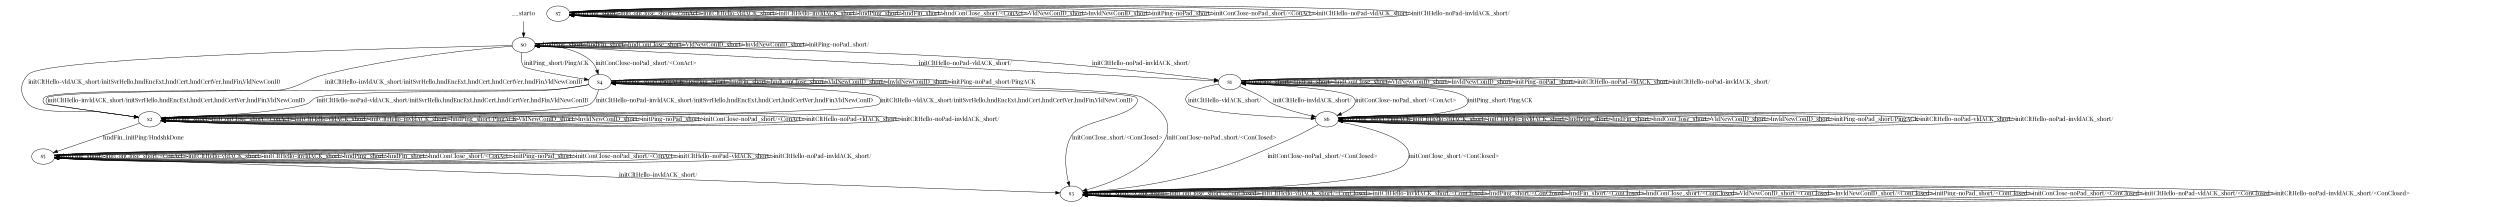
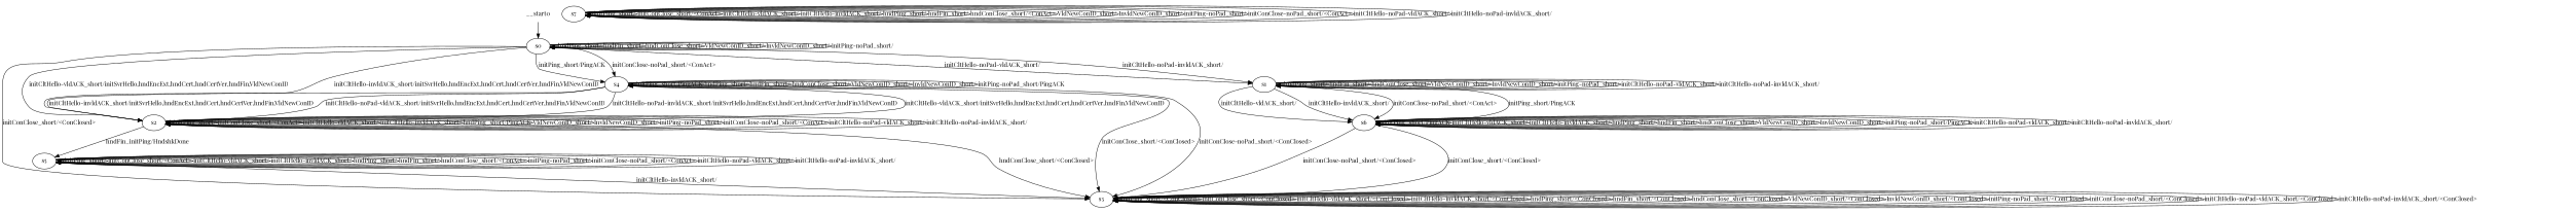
  digraph {
    fontname="Playfair Display"
    node [fontname="Playfair Display"]
    edge [fontname="Playfair Display"]
    n1 [label=s0]
    n2 [label=s1]
    n3 [label=s2]
    n4 [label=s3]
    n5 [label=s4]
    n6 [label=s6]
    n7 [label=s5]
    n8 [label=s7]
    __start0 [shape=none]
    n1 -> n1 [label="hndPing_short/ "]
    n1 -> n1 [label="hndFin_short/ "]
    n1 -> n1 [label="hndConClose_short/ "]
    n1 -> n1 [label="VldNewConID_short/ "]
    n1 -> n1 [label="InvldNewConID_short/ "]
    n1 -> n1 [label="initPing-noPad_short/ "]
    n1 -> n2 [label="initCltHello-noPad-vldACK_short/ "]
    n1 -> n2 [label="initCltHello-noPad-invldACK_short/ "]
    n1 -> n3 [label="initCltHello-vldACK_short/initSvrHello,hndEncExt,hndCert,hndCertVer,hndFin,VldNewConID "]
    n1 -> n3 [label="initCltHello-invldACK_short/initSvrHello,hndEncExt,hndCert,hndCertVer,hndFin,VldNewConID "]
+   n1 -> n4 [label="initConClose_short/<ConClosed> "]
    n1 -> n5 [label="initPing_short/PingACK "]
    n1 -> n5 [label="initConClose-noPad_short/<ConAct> "]
    n2 -> n2 [label="hndPing_short/ "]
    n2 -> n2 [label="hndFin_short/ "]
    n2 -> n2 [label="hndConClose_short/ "]
    n2 -> n2 [label="VldNewConID_short/ "]
    n2 -> n2 [label="InvldNewConID_short/ "]
    n2 -> n2 [label="initPing-noPad_short/ "]
    n2 -> n2 [label="initCltHello-noPad-vldACK_short/ "]
    n2 -> n2 [label="initCltHello-noPad-invldACK_short/ "]
    n2 -> n6 [label="initPing_short/PingACK "]
    n2 -> n6 [label="initCltHello-vldACK_short/ "]
    n2 -> n6 [label="initCltHello-invldACK_short/ "]
    n2 -> n6 [label="initConClose-noPad_short/<ConAct> "]
    n3 -> n3 [label="initPing_short/ "]
    n3 -> n3 [label="initConClose_short/<ConAct> "]
    n3 -> n3 [label="initCltHello-vldACK_short/ "]
    n3 -> n3 [label="initCltHello-invldACK_short/ "]
    n3 -> n3 [label="hndPing_short/PingACK "]
    n3 -> n3 [label="VldNewConID_short/ "]
    n3 -> n3 [label="InvldNewConID_short/ "]
    n3 -> n3 [label="initPing-noPad_short/ "]
    n3 -> n3 [label="initConClose-noPad_short/<ConAct> "]
    n3 -> n3 [label="initCltHello-noPad-vldACK_short/ "]
    n3 -> n3 [label="initCltHello-noPad-invldACK_short/ "]
+   n3 -> n4 [label="hndConClose_short/<ConClosed> "]
    n3 -> n7 [label="hndFin_initPing/HndshkDone "]
    n4 -> n4 [label="initPing_short/<ConClosed> "]
    n4 -> n4 [label="initConClose_short/<ConClosed> "]
    n4 -> n4 [label="initCltHello-vldACK_short/<ConClosed> "]
    n4 -> n4 [label="initCltHello-invldACK_short/<ConClosed> "]
    n4 -> n4 [label="hndPing_short/<ConClosed> "]
    n4 -> n4 [label="hndFin_short/<ConClosed> "]
    n4 -> n4 [label="hndConClose_short/<ConClosed> "]
    n4 -> n4 [label="VldNewConID_short/<ConClosed> "]
    n4 -> n4 [label="InvldNewConID_short/<ConClosed> "]
    n4 -> n4 [label="initPing-noPad_short/<ConClosed> "]
    n4 -> n4 [label="initConClose-noPad_short/<ConClosed> "]
    n4 -> n4 [label="initCltHello-noPad-vldACK_short/<ConClosed> "]
    n4 -> n4 [label="initCltHello-noPad-invldACK_short/<ConClosed> "]
    n5 -> n3 [label="initCltHello-vldACK_short/initSvrHello,hndEncExt,hndCert,hndCertVer,hndFin,VldNewConID "]
    n5 -> n3 [label="initCltHello-invldACK_short/initSvrHello,hndEncExt,hndCert,hndCertVer,hndFin,VldNewConID "]
    n5 -> n3 [label="initCltHello-noPad-vldACK_short/initSvrHello,hndEncExt,hndCert,hndCertVer,hndFin,VldNewConID "]
    n5 -> n3 [label="initCltHello-noPad-invldACK_short/initSvrHello,hndEncExt,hndCert,hndCertVer,hndFin,VldNewConID "]
    n5 -> n4 [label="initConClose_short/<ConClosed> "]
    n5 -> n4 [label="initConClose-noPad_short/<ConClosed> "]
    n5 -> n5 [label="initPing_short/PingACK "]
    n5 -> n5 [label="hndPing_short/ "]
    n5 -> n5 [label="hndFin_short/ "]
    n5 -> n5 [label="hndConClose_short/ "]
    n5 -> n5 [label="VldNewConID_short/ "]
    n5 -> n5 [label="InvldNewConID_short/ "]
    n5 -> n5 [label="initPing-noPad_short/PingACK "]
    n6 -> n4 [label="initConClose_short/<ConClosed> "]
    n6 -> n4 [label="initConClose-noPad_short/<ConClosed> "]
    n6 -> n6 [label="initPing_short/PingACK "]
    n6 -> n6 [label="initCltHello-vldACK_short/ "]
    n6 -> n6 [label="initCltHello-invldACK_short/ "]
    n6 -> n6 [label="hndPing_short/ "]
    n6 -> n6 [label="hndFin_short/ "]
    n6 -> n6 [label="hndConClose_short/ "]
    n6 -> n6 [label="VldNewConID_short/ "]
    n6 -> n6 [label="InvldNewConID_short/ "]
    n6 -> n6 [label="initPing-noPad_short/PingACK "]
    n6 -> n6 [label="initCltHello-noPad-vldACK_short/ "]
    n6 -> n6 [label="initCltHello-noPad-invldACK_short/ "]
    n7 -> n4 [label="initCltHello-invldACK_short/ "]
    n7 -> n7 [label="initPing_short/ "]
    n7 -> n7 [label="initConClose_short/<ConAct> "]
    n7 -> n7 [label="initCltHello-vldACK_short/ "]
    n7 -> n7 [label="initCltHello-invldACK_short/ "]
    n7 -> n7 [label="hndPing_short/ "]
    n7 -> n7 [label="hndFin_short/ "]
    n7 -> n7 [label="hndConClose_short/<ConAct> "]
    n7 -> n7 [label="initPing-noPad_short/ "]
    n7 -> n7 [label="initConClose-noPad_short/<ConAct> "]
    n7 -> n7 [label="initCltHello-noPad-vldACK_short/ "]
    n7 -> n7 [label="initCltHello-noPad-invldACK_short/ "]
    n8 -> n8 [label="initPing_short/ "]
    n8 -> n8 [label="initConClose_short/<ConAct> "]
    n8 -> n8 [label="initCltHello-vldACK_short/ "]
    n8 -> n8 [label="initCltHello-invldACK_short/ "]
    n8 -> n8 [label="hndPing_short/ "]
    n8 -> n8 [label="hndFin_short/ "]
    n8 -> n8 [label="hndConClose_short/<ConAct> "]
    n8 -> n8 [label="VldNewConID_short/ "]
    n8 -> n8 [label="InvldNewConID_short/ "]
    n8 -> n8 [label="initPing-noPad_short/ "]
    n8 -> n8 [label="initConClose-noPad_short/<ConAct> "]
    n8 -> n8 [label="initCltHello-noPad-vldACK_short/ "]
    n8 -> n8 [label="initCltHello-noPad-invldACK_short/ "]
    __start0 -> n1
  }
